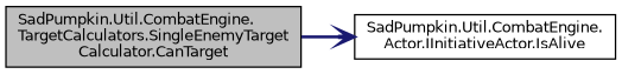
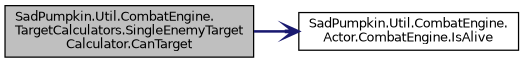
  digraph {
    rankdir=LR
    node [color=black fontname=Helvetica fontsize=10 shape=record style=filled]
    n1 [fillcolor=grey75 fontcolor=black height=0.2 label="SadPumpkin.Util.CombatEngine.\lTargetCalculators.SingleEnemyTarget\lCalculator.CanTarget" width=0.4]
-   n2 [fillcolor=white height=0.2 label="SadPumpkin.Util.CombatEngine.\lActor.IInitiativeActor.IsAlive" width=0.4]
+   n2 [fillcolor=white height=0.2 label="SadPumpkin.Util.CombatEngine.\lActor.CombatEngine.IsAlive" width=0.4]
    n1 -> n2 [color=midnightblue fontname=Helvetica fontsize=10 labelfontname=Helvetica labelfontsize=10 style=bold arrowhead=vee]
  }
